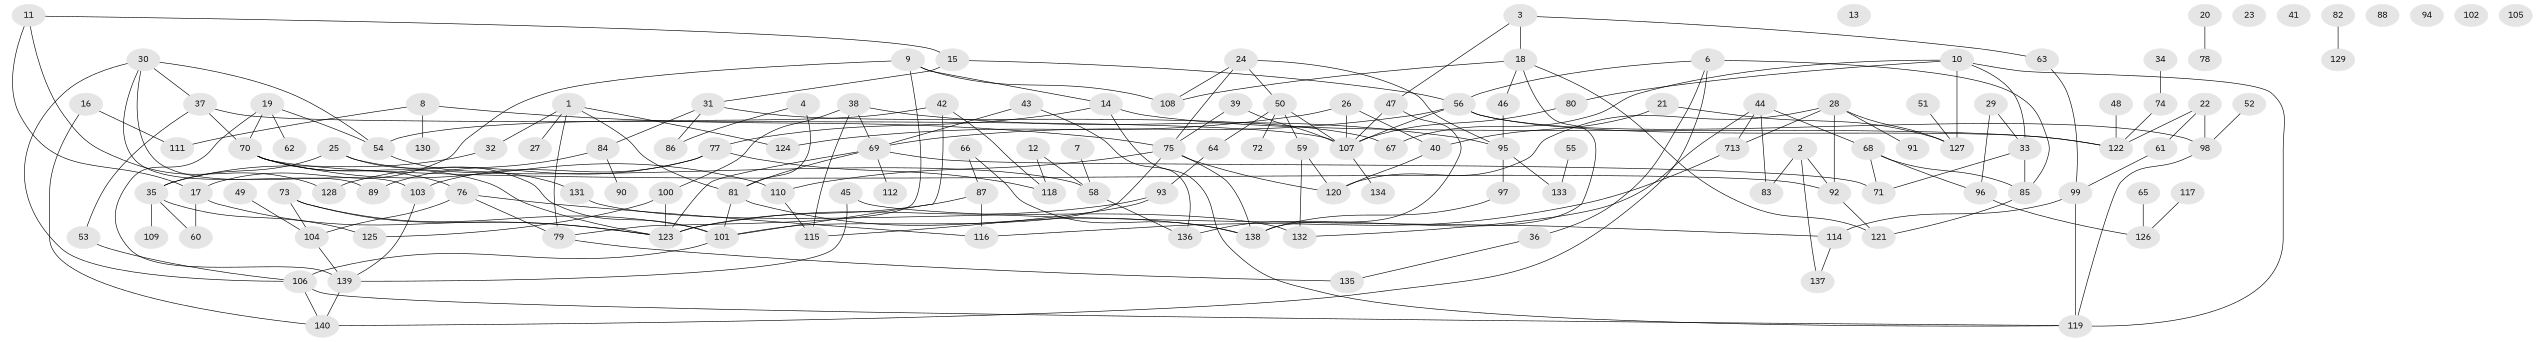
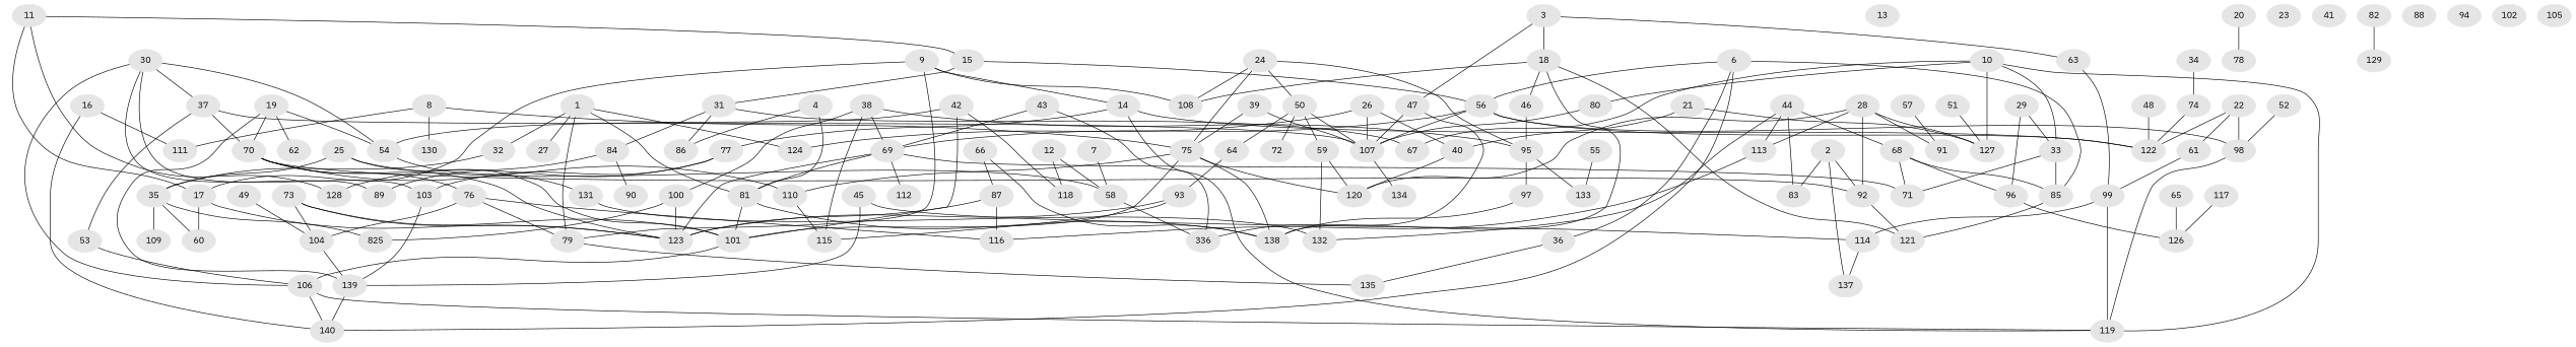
  graph {
    fontname="IBM Plex Sans"
    node [color=gray90 fontname="IBM Plex Sans" style=filled]
    edge [fontname="IBM Plex Sans"]
    1
    27
    32
    79
    81
    124
    35
    135
    138
    101
    2
    83
    92
    137
    121
    3
    18
    47
    63
    108
    46
    107
-   136
+   136 [label=336]
    99
    4
    86
    8
    75
    111
    130
    48
    122
    84
    89
    90
    6
    56
    85
    140
    36
    98
    69
    7
    58
    120
    110
    9
    14
    17
    119
    77
    60
    123
    10
    33
    67
    80
    127
    71
    11
    15
    128
    31
    12
    118
    13
    103
    16
    95
    19
    54
    62
    70
    139
    131
    76
    20
    78
    21
    40
    22
    61
    23
    24
    50
    59
    64
    72
    133
    97
    25
    109
-   125
+   125 [label=825]
    106
    26
    134
    28
    91
-   113 [label=713]
+   113
    116
    29
    96
    126
    30
    37
    53
    34
    74
    38
    100
    115
    112
    39
    41
    42
    43
    44
    68
    132
    45
    114
    49
    104
    93
    51
    52
    55
+   57
    65
    66
    87
    73
    82
    129
    88
    94
    102
    105
    117
    1 -- 27
    1 -- 32
    1 -- 79
    1 -- 81
    1 -- 124
    32 -- 35
    79 -- 135
    81 -- 138
    81 -- 101
    35 -- 60
    35 -- 109
    35 -- 125
    101 -- 106
    2 -- 83
    2 -- 92
    2 -- 137
    92 -- 121
    3 -- 18
    3 -- 47
    3 -- 63
    18 -- 138
    18 -- 121
    18 -- 108
    18 -- 46
    47 -- 107
    47 -- 136
    63 -- 99
    46 -- 95
    107 -- 134
    99 -- 119
    99 -- 114
    4 -- 81
    4 -- 86
    8 -- 75
    8 -- 111
    8 -- 130
    75 -- 138
    75 -- 101
    75 -- 120
    75 -- 110
    48 -- 122
    84 -- 89
    84 -- 90
    6 -- 56
    6 -- 85
    6 -- 140
    6 -- 36
    56 -- 107
    56 -- 122
    56 -- 98
    56 -- 69
    85 -- 121
    36 -- 135
    98 -- 119
    69 -- 81
    69 -- 123
    69 -- 71
    69 -- 112
    7 -- 58
    58 -- 136
    110 -- 115
    9 -- 79
    9 -- 108
    9 -- 14
    9 -- 17
    14 -- 122
    14 -- 119
    14 -- 77
    17 -- 60
    17 -- 123
    77 -- 128
-   77 -- 118
    77 -- 103
    10 -- 119
    10 -- 33
    10 -- 67
    10 -- 80
    10 -- 127
    33 -- 85
    33 -- 71
    80 -- 107
    11 -- 17
    11 -- 15
    11 -- 128
    15 -- 56
    15 -- 31
    31 -- 86
    31 -- 84
    31 -- 67
    12 -- 58
    12 -- 118
    103 -- 139
    16 -- 111
    16 -- 140
    95 -- 133
    95 -- 97
    19 -- 54
    19 -- 62
    19 -- 70
    19 -- 139
    54 -- 131
    70 -- 92
    70 -- 110
    70 -- 123
    70 -- 76
    139 -- 140
    131 -- 132
    76 -- 79
    76 -- 116
    76 -- 104
    20 -- 78
    21 -- 127
    21 -- 40
    40 -- 120
    22 -- 122
    22 -- 98
    22 -- 61
    61 -- 99
    24 -- 108
    24 -- 75
    24 -- 95
    24 -- 50
    50 -- 107
    50 -- 59
    50 -- 64
    50 -- 72
    59 -- 120
    59 -- 132
    64 -- 93
    97 -- 138
    25 -- 35
    25 -- 101
    25 -- 58
    106 -- 140
    106 -- 119
    26 -- 124
    26 -- 107
    26 -- 40
    28 -- 92
    28 -- 120
    28 -- 127
    28 -- 91
    28 -- 113
    113 -- 116
    29 -- 33
    29 -- 96
    96 -- 126
    30 -- 89
    30 -- 103
    30 -- 54
    30 -- 106
    30 -- 37
    37 -- 107
    37 -- 70
    37 -- 53
    53 -- 106
    34 -- 74
    74 -- 122
    38 -- 69
    38 -- 95
    38 -- 100
    38 -- 115
    100 -- 123
    100 -- 125
    39 -- 107
    39 -- 75
    42 -- 101
    42 -- 118
    42 -- 54
    43 -- 136
    43 -- 69
    44 -- 83
    44 -- 113
    44 -- 68
    44 -- 132
    68 -- 85
    68 -- 71
    68 -- 96
    45 -- 139
    45 -- 114
    114 -- 137
    49 -- 104
    104 -- 139
    93 -- 123
    93 -- 115
    51 -- 127
    52 -- 98
    55 -- 133
+   57 -- 91
    65 -- 126
    66 -- 138
    66 -- 87
    87 -- 123
    87 -- 116
    73 -- 101
    73 -- 123
    73 -- 104
    82 -- 129
    117 -- 126
  }
